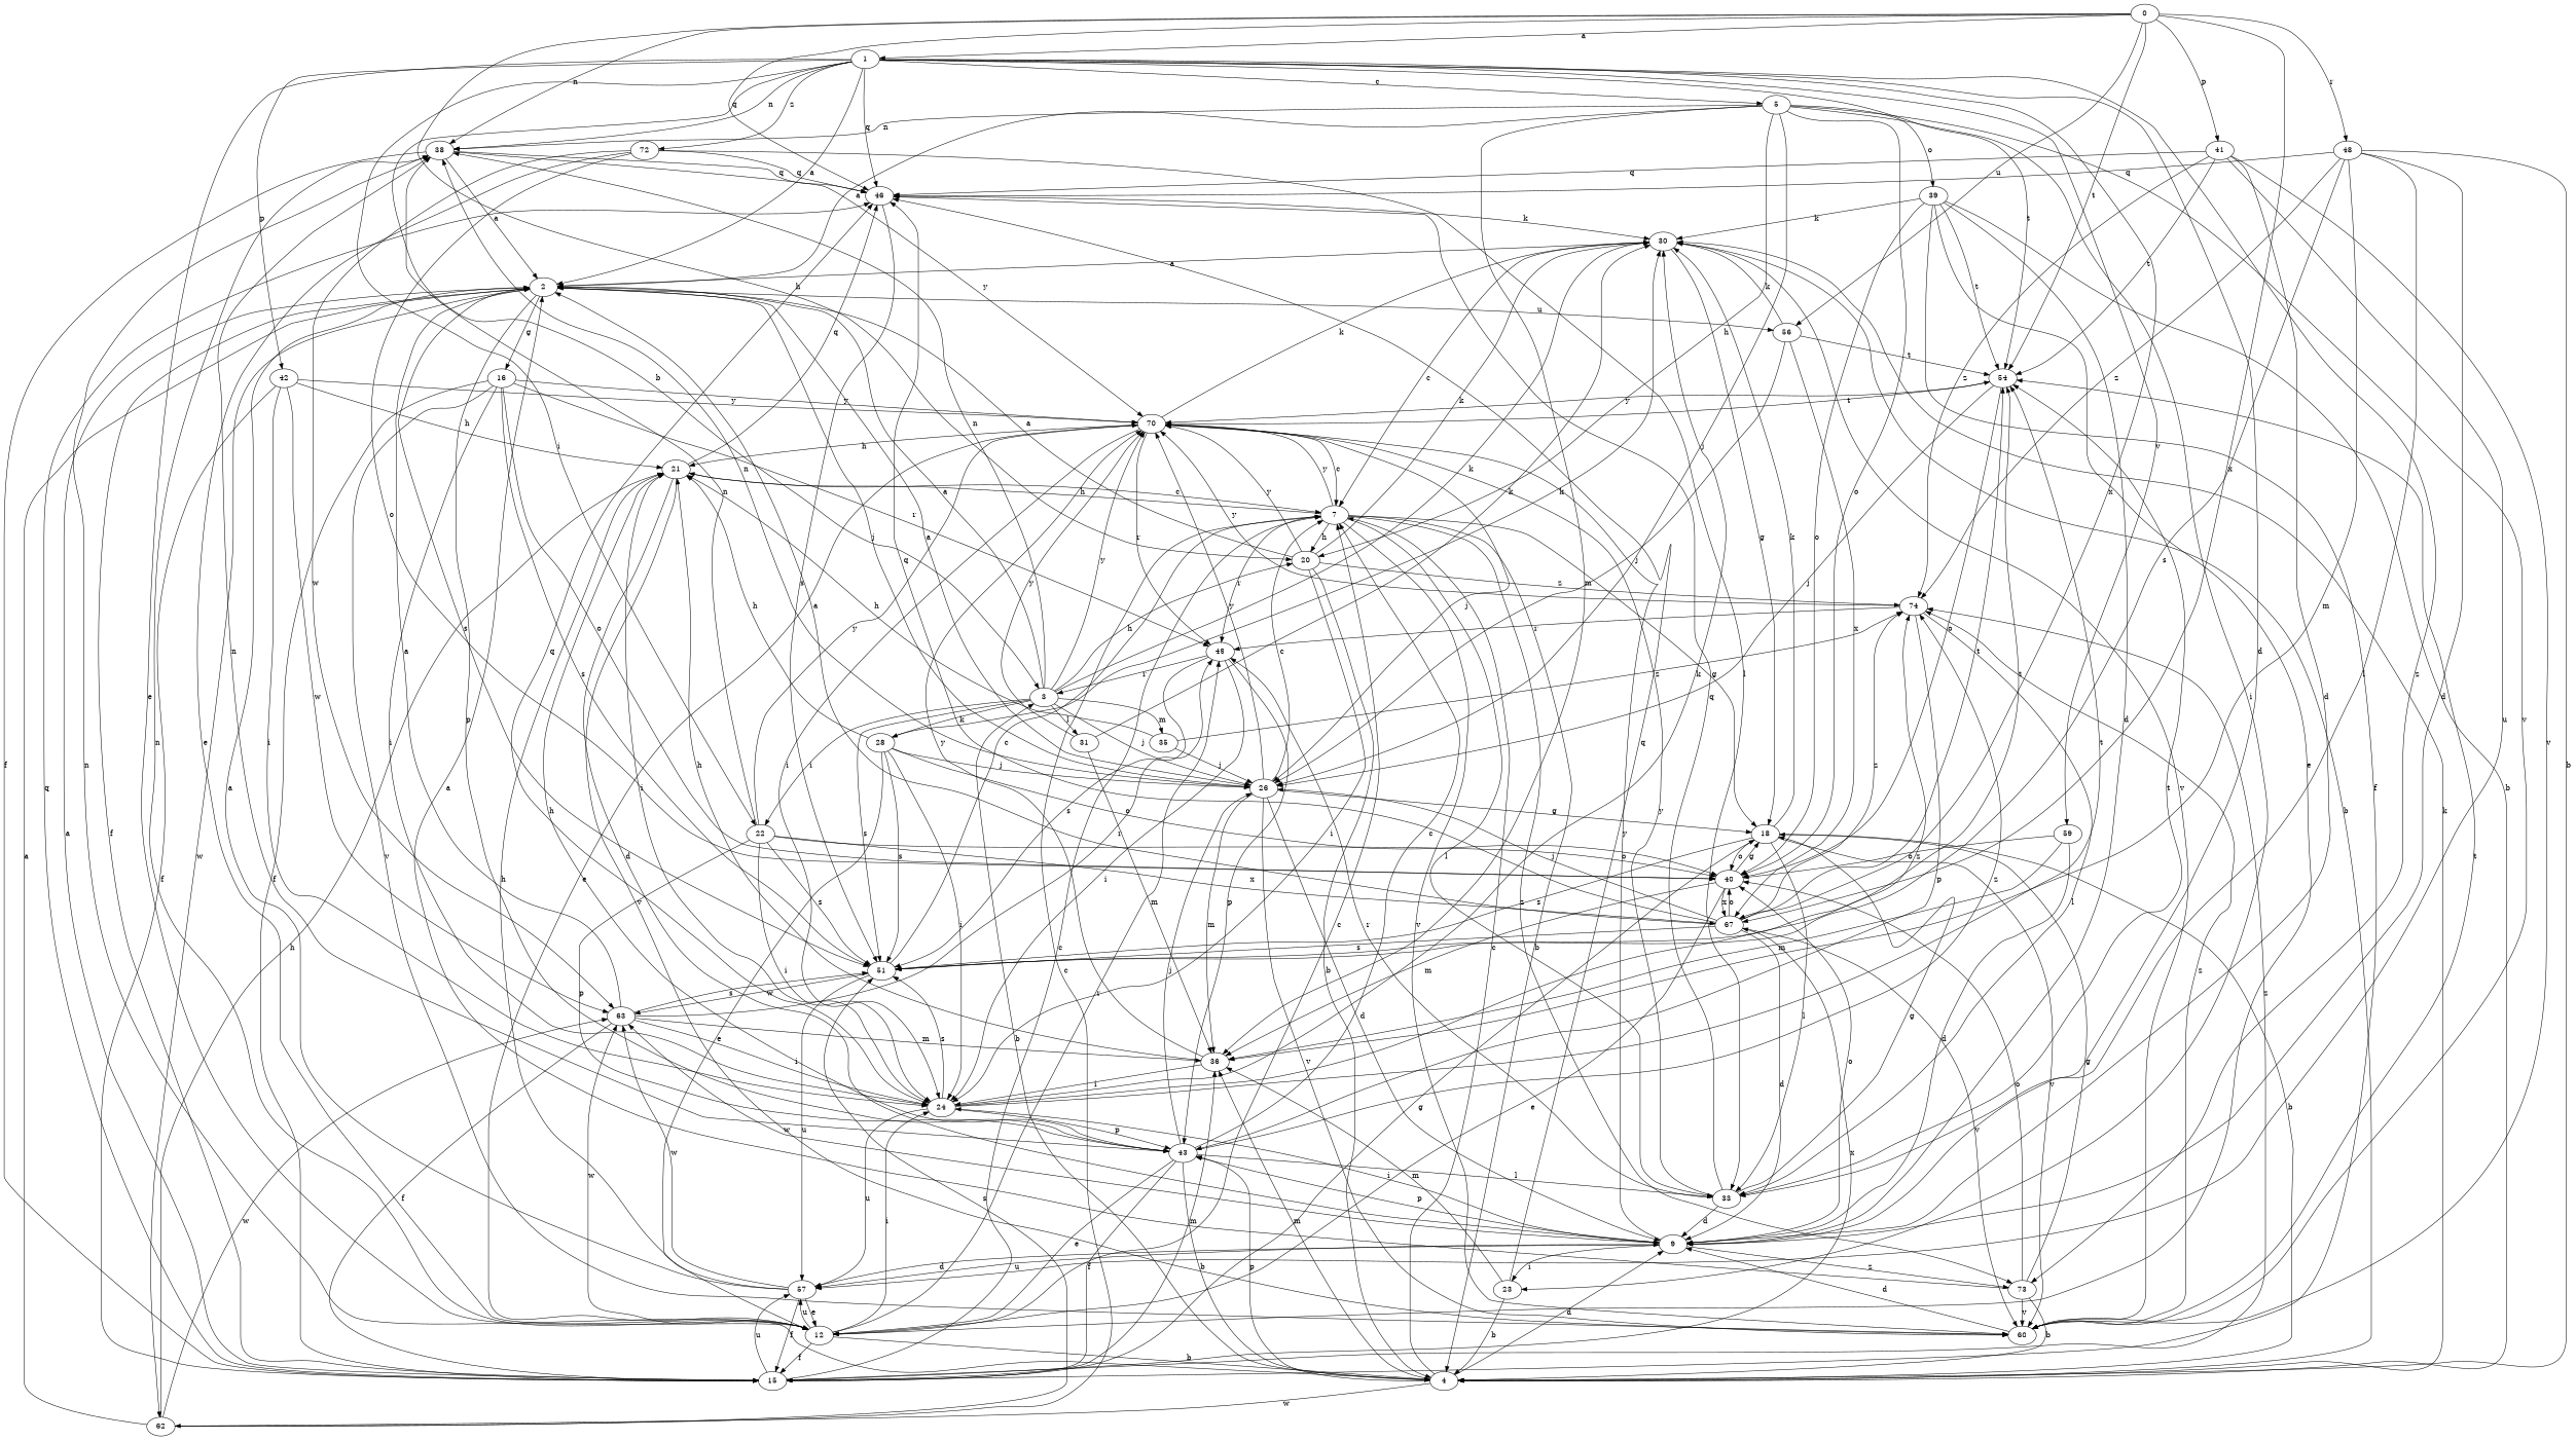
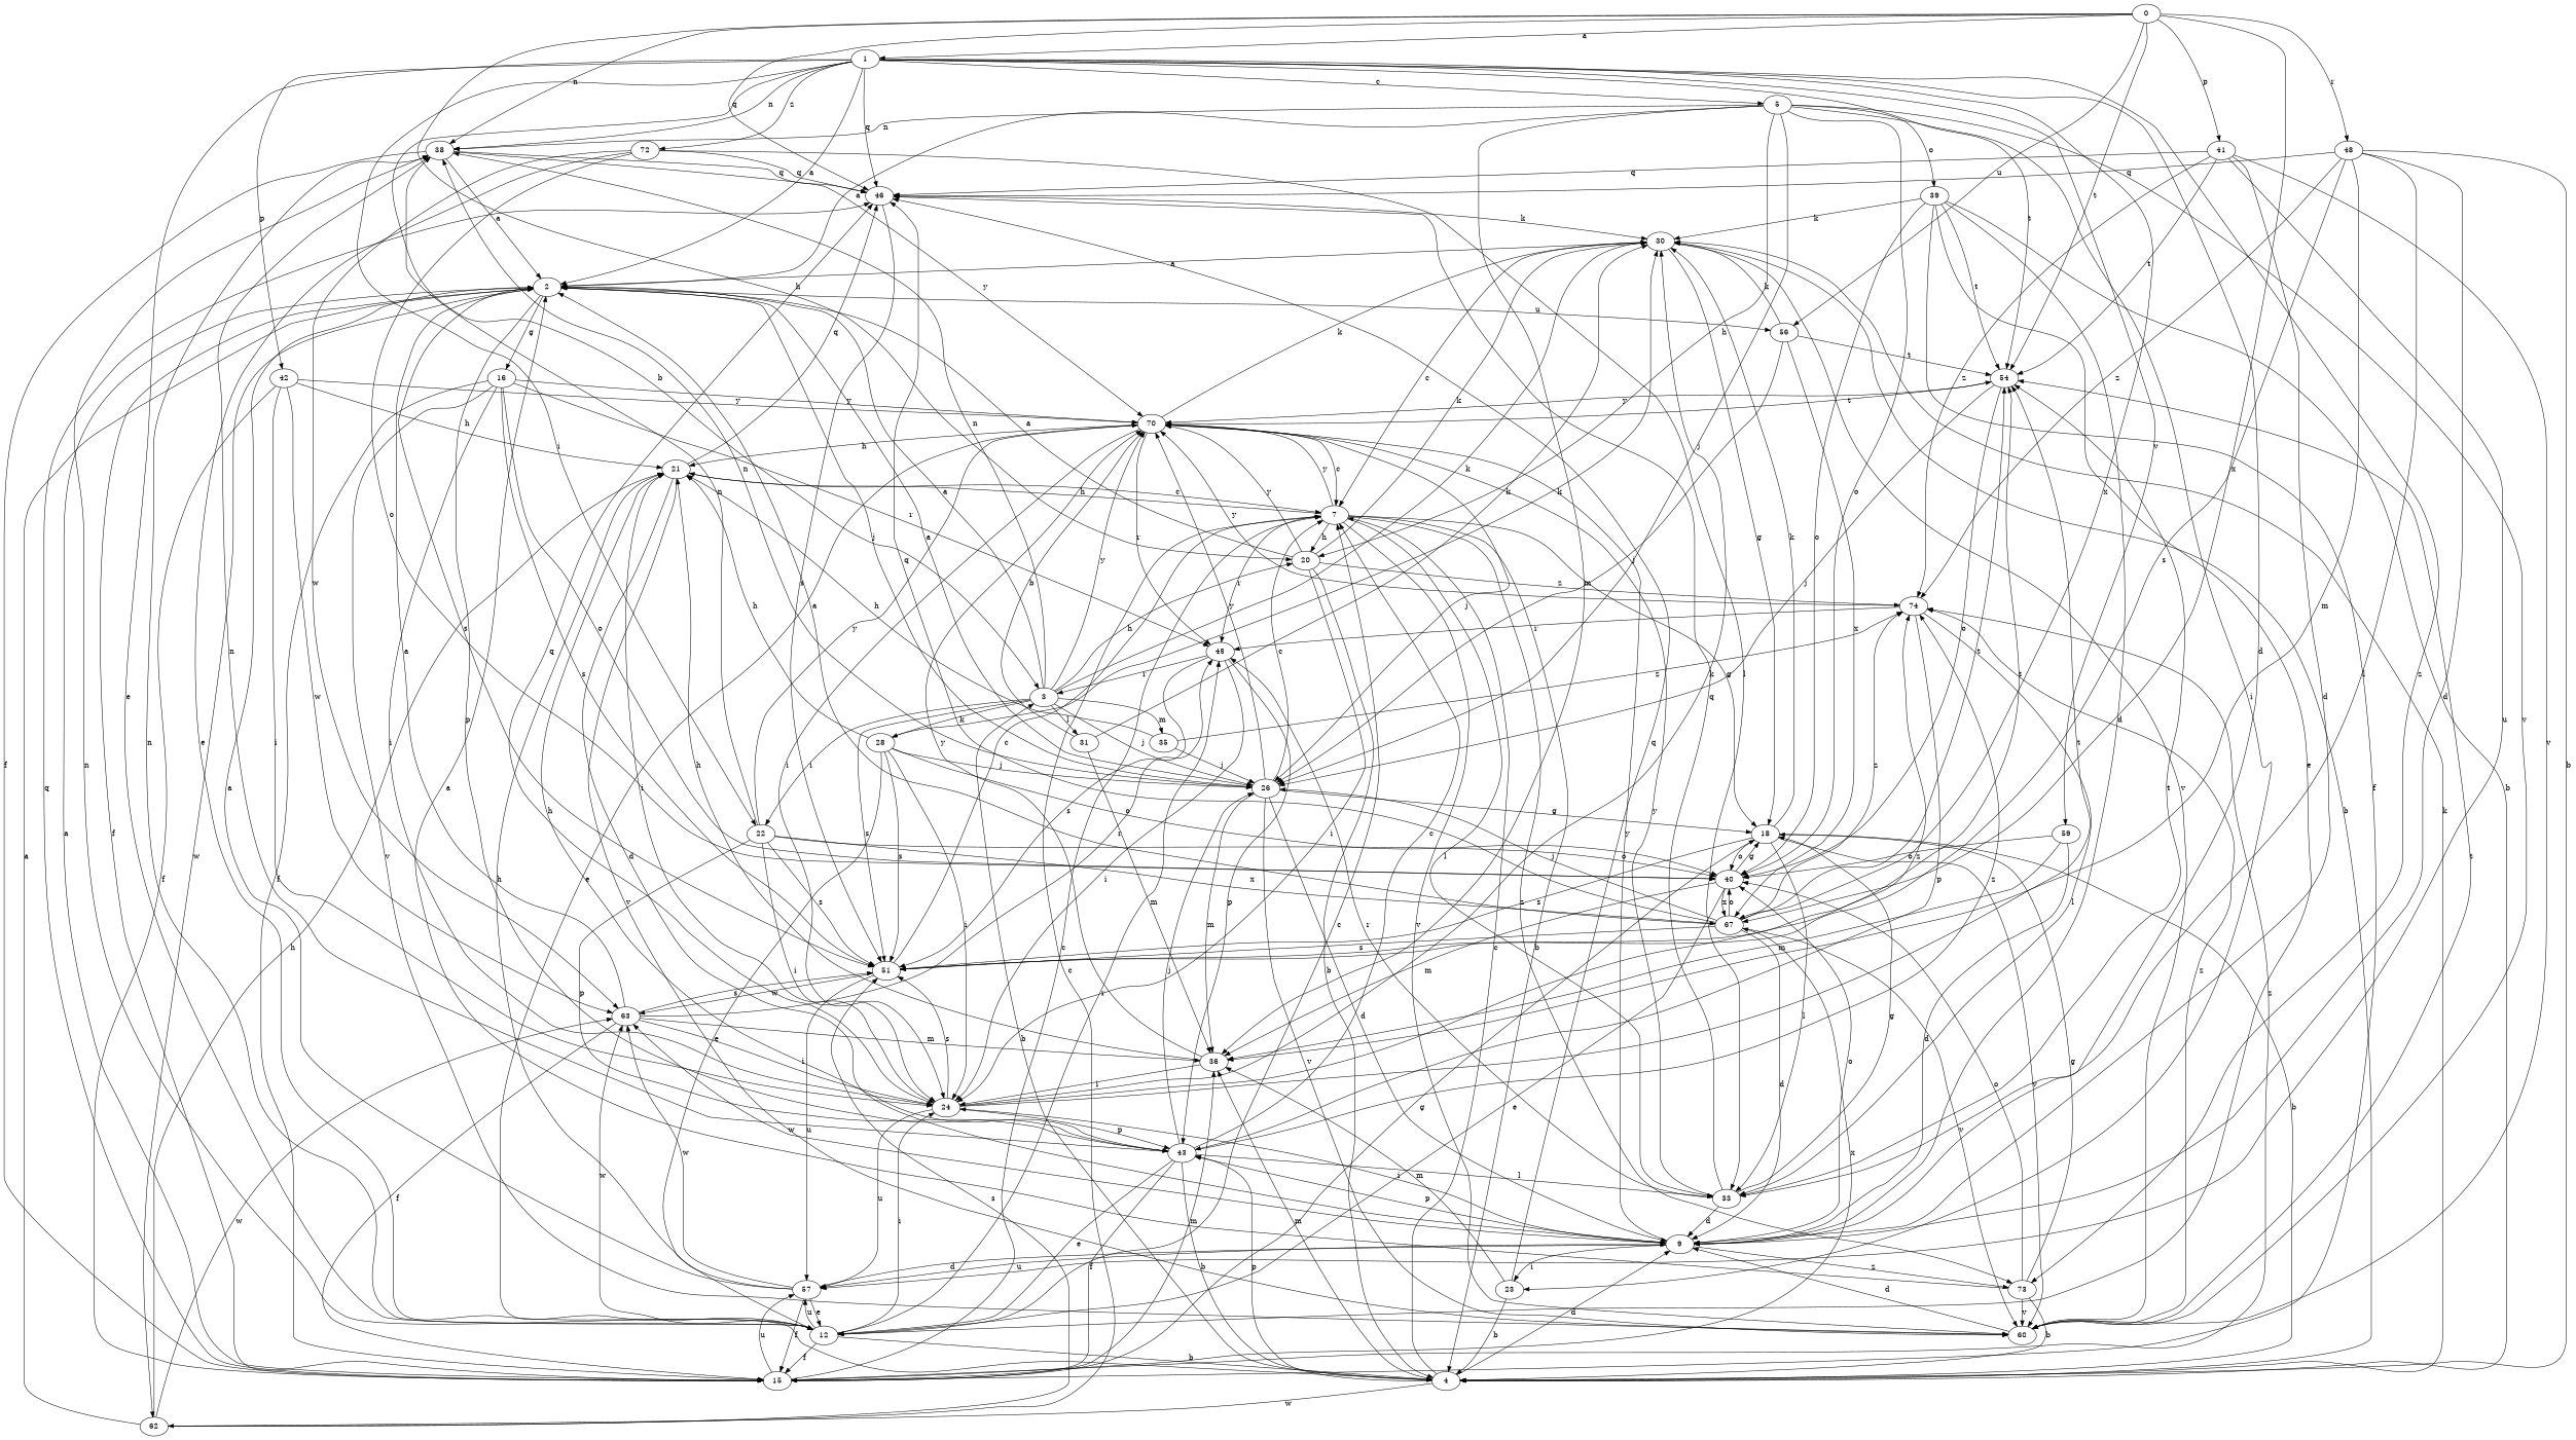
  strict digraph {
    0
    1
    20
    38
    41
    46
    48
    54
    56
    67
    2
    3
    5
    9
    12
    22
    42
    59
    72
    73
    30
    70
    4
    24
    74
    15
    60
    57
    51
    36
    33
    26
    40
    16
    43
    62
    28
    31
    35
    23
    39
    63
    49
    7
    21
    18
    0 -> 1 [label=a]
    0 -> 20 [label=h]
    0 -> 38 [label=n]
    0 -> 41 [label=p]
    0 -> 46 [label=q]
    0 -> 48 [label=r]
    0 -> 54 [label=t]
    0 -> 56 [label=u]
    0 -> 67 [label=x]
    1 -> 38 [label=n]
    1 -> 46 [label=q]
    1 -> 54 [label=t]
    1 -> 67 [label=x]
    1 -> 2 [label=a]
    1 -> 3 [label=b]
    1 -> 5 [label=c]
    1 -> 9 [label=d]
    1 -> 12 [label=e]
    1 -> 22 [label=i]
    1 -> 42 [label=p]
    1 -> 59 [label=v]
    1 -> 72 [label=z]
    1 -> 73 [label=z]
    20 -> 2 [label=a]
    20 -> 30 [label=k]
    20 -> 70 [label=y]
    20 -> 4 [label=b]
    20 -> 24 [label=i]
    20 -> 74 [label=z]
    38 -> 46 [label=q]
    38 -> 2 [label=a]
    38 -> 70 [label=y]
    38 -> 15 [label=f]
    41 -> 46 [label=q]
    41 -> 54 [label=t]
    41 -> 9 [label=d]
    41 -> 74 [label=z]
    41 -> 60 [label=v]
    41 -> 57 [label=u]
    46 -> 30 [label=k]
    46 -> 51 [label=s]
    48 -> 46 [label=q]
    48 -> 9 [label=d]
    48 -> 4 [label=b]
    48 -> 74 [label=z]
    48 -> 51 [label=s]
    48 -> 36 [label=m]
    48 -> 33 [label=l]
    54 -> 70 [label=y]
    54 -> 26 [label=j]
    54 -> 40 [label=o]
    56 -> 54 [label=t]
    56 -> 67 [label=x]
    56 -> 30 [label=k]
    56 -> 26 [label=j]
    67 -> 46 [label=q]
    67 -> 54 [label=t]
    67 -> 2 [label=a]
    67 -> 9 [label=d]
    67 -> 74 [label=z]
    67 -> 60 [label=v]
    67 -> 51 [label=s]
    67 -> 26 [label=j]
    67 -> 40 [label=o]
    2 -> 56 [label=u]
    2 -> 15 [label=f]
    2 -> 51 [label=s]
    2 -> 26 [label=j]
    2 -> 16 [label=g]
    2 -> 43 [label=p]
    2 -> 62 [label=w]
    3 -> 20 [label=h]
    3 -> 38 [label=n]
    3 -> 2 [label=a]
    3 -> 22 [label=i]
    3 -> 30 [label=k]
    3 -> 70 [label=y]
    3 -> 51 [label=s]
    3 -> 26 [label=j]
    3 -> 28 [label=k]
    3 -> 31 [label=l]
    3 -> 35 [label=m]
    5 -> 20 [label=h]
    5 -> 38 [label=n]
    5 -> 2 [label=a]
    5 -> 60 [label=v]
    5 -> 36 [label=m]
    5 -> 26 [label=j]
    5 -> 40 [label=o]
    5 -> 23 [label=i]
    5 -> 39 [label=o]
    9 -> 73 [label=z]
    9 -> 70 [label=y]
    9 -> 24 [label=i]
    9 -> 57 [label=u]
    9 -> 40 [label=o]
    9 -> 43 [label=p]
    9 -> 23 [label=i]
    9 -> 63 [label=w]
    12 -> 38 [label=n]
    12 -> 4 [label=b]
    12 -> 24 [label=i]
    12 -> 15 [label=f]
    12 -> 57 [label=u]
    12 -> 63 [label=w]
    12 -> 49 [label=r]
    12 -> 7 [label=c]
    22 -> 38 [label=n]
    22 -> 67 [label=x]
    22 -> 70 [label=y]
    22 -> 24 [label=i]
    22 -> 51 [label=s]
    22 -> 40 [label=o]
    22 -> 43 [label=p]
    42 -> 70 [label=y]
    42 -> 24 [label=i]
    42 -> 15 [label=f]
    42 -> 63 [label=w]
    42 -> 21 [label=h]
    59 -> 9 [label=d]
    59 -> 36 [label=m]
    59 -> 40 [label=o]
    72 -> 46 [label=q]
    72 -> 12 [label=e]
    72 -> 33 [label=l]
    72 -> 40 [label=o]
    72 -> 63 [label=w]
    73 -> 2 [label=a]
    73 -> 4 [label=b]
    73 -> 60 [label=v]
    73 -> 40 [label=o]
    73 -> 18 [label=g]
    30 -> 2 [label=a]
    30 -> 4 [label=b]
    30 -> 60 [label=v]
    30 -> 7 [label=c]
    30 -> 18 [label=g]
    70 -> 54 [label=t]
    70 -> 12 [label=e]
    70 -> 30 [label=k]
    70 -> 24 [label=i]
    70 -> 26 [label=j]
    70 -> 49 [label=r]
    70 -> 7 [label=c]
    70 -> 21 [label=h]
    4 -> 38 [label=n]
    4 -> 3 [label=b]
    4 -> 9 [label=d]
    4 -> 30 [label=k]
    4 -> 36 [label=m]
    4 -> 43 [label=p]
    4 -> 62 [label=w]
    4 -> 7 [label=c]
    24 -> 46 [label=q]
    24 -> 54 [label=t]
    24 -> 30 [label=k]
    24 -> 74 [label=z]
    24 -> 57 [label=u]
    24 -> 51 [label=s]
    24 -> 43 [label=p]
    74 -> 70 [label=y]
    74 -> 33 [label=l]
    74 -> 43 [label=p]
    74 -> 49 [label=r]
    15 -> 46 [label=q]
    15 -> 67 [label=x]
    15 -> 2 [label=a]
    15 -> 74 [label=z]
    15 -> 57 [label=u]
    15 -> 36 [label=m]
    15 -> 7 [label=c]
    15 -> 18 [label=g]
    60 -> 54 [label=t]
    60 -> 9 [label=d]
    60 -> 74 [label=z]
    57 -> 2 [label=a]
    57 -> 9 [label=d]
    57 -> 12 [label=e]
    57 -> 15 [label=f]
    57 -> 63 [label=w]
    57 -> 21 [label=h]
    51 -> 54 [label=t]
    51 -> 57 [label=u]
    51 -> 63 [label=w]
    51 -> 7 [label=c]
    36 -> 70 [label=y]
    36 -> 24 [label=i]
    36 -> 21 [label=h]
    33 -> 46 [label=q]
    33 -> 54 [label=t]
    33 -> 9 [label=d]
    33 -> 70 [label=y]
    33 -> 49 [label=r]
    33 -> 18 [label=g]
    26 -> 38 [label=n]
    26 -> 2 [label=a]
    26 -> 9 [label=d]
    26 -> 70 [label=y]
    26 -> 60 [label=v]
    26 -> 36 [label=m]
    26 -> 7 [label=c]
    26 -> 18 [label=g]
    40 -> 67 [label=x]
    40 -> 12 [label=e]
    40 -> 36 [label=m]
    40 -> 18 [label=g]
    16 -> 70 [label=y]
    16 -> 24 [label=i]
    16 -> 15 [label=f]
    16 -> 60 [label=v]
    16 -> 51 [label=s]
    16 -> 40 [label=o]
    16 -> 49 [label=r]
    43 -> 38 [label=n]
    43 -> 12 [label=e]
    43 -> 4 [label=b]
    43 -> 74 [label=z]
    43 -> 15 [label=f]
    43 -> 33 [label=l]
    43 -> 26 [label=j]
    43 -> 7 [label=c]
    43 -> 21 [label=h]
    62 -> 2 [label=a]
    62 -> 51 [label=s]
    62 -> 63 [label=w]
    62 -> 7 [label=c]
    62 -> 21 [label=h]
    28 -> 12 [label=e]
    28 -> 30 [label=k]
    28 -> 24 [label=i]
    28 -> 51 [label=s]
    28 -> 26 [label=j]
    28 -> 40 [label=o]
    28 -> 21 [label=h]
    31 -> 30 [label=k]
-   31 -> 70 [label=y]
+   31 -> 70 [label=b]
    31 -> 36 [label=m]
    35 -> 74 [label=z]
    35 -> 26 [label=j]
    35 -> 21 [label=h]
    23 -> 46 [label=q]
    23 -> 4 [label=b]
    23 -> 36 [label=m]
    39 -> 54 [label=t]
    39 -> 9 [label=d]
    39 -> 12 [label=e]
    39 -> 30 [label=k]
    39 -> 4 [label=b]
    39 -> 15 [label=f]
    39 -> 40 [label=o]
    63 -> 2 [label=a]
    63 -> 24 [label=i]
    63 -> 15 [label=f]
    63 -> 51 [label=s]
    63 -> 36 [label=m]
    63 -> 49 [label=r]
    49 -> 3 [label=r]
    49 -> 24 [label=i]
    49 -> 51 [label=s]
    49 -> 43 [label=p]
    7 -> 20 [label=h]
    7 -> 73 [label=z]
    7 -> 70 [label=y]
    7 -> 4 [label=b]
    7 -> 60 [label=v]
    7 -> 33 [label=l]
    7 -> 49 [label=r]
    7 -> 21 [label=h]
    7 -> 18 [label=g]
    21 -> 46 [label=q]
    21 -> 9 [label=d]
    21 -> 24 [label=i]
    21 -> 60 [label=v]
    21 -> 7 [label=c]
    18 -> 30 [label=k]
    18 -> 4 [label=b]
    18 -> 60 [label=v]
    18 -> 51 [label=s]
    18 -> 33 [label=l]
    18 -> 40 [label=o]
  }
